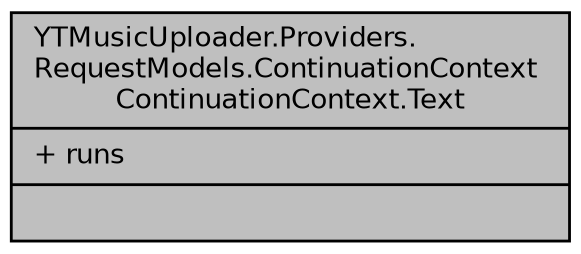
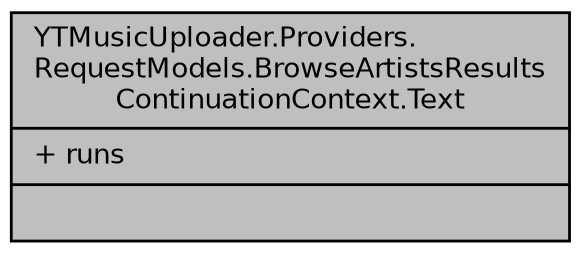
  digraph {
-   n1 [color=black fillcolor=grey75 fontcolor=black fontname=Helvetica fontsize=10 height=0.2 label="{YTMusicUploader.Providers.\lRequestModels.ContinuationContext\lContinuationContext.Text\n|+ runs\l|}" shape=record style=filled width=0.4]
+   n1 [color=black fillcolor=grey75 fontcolor=black fontname=Helvetica fontsize=10 height=0.2 label="{YTMusicUploader.Providers.\lRequestModels.BrowseArtistsResults\lContinuationContext.Text\n|+ runs\l|}" shape=record style=filled width=0.4]
  }
